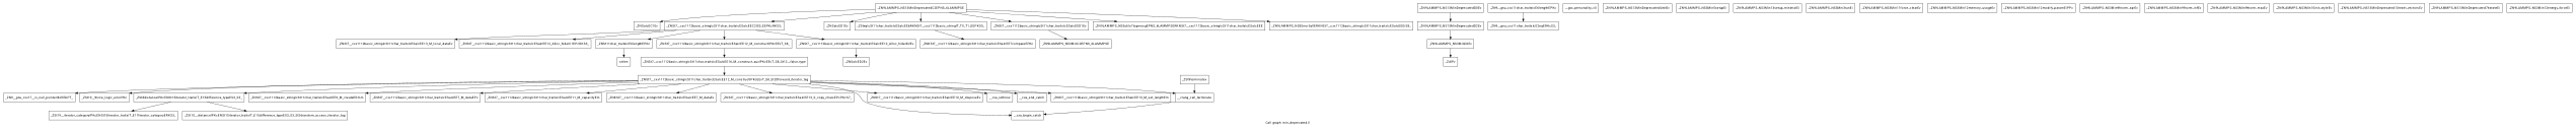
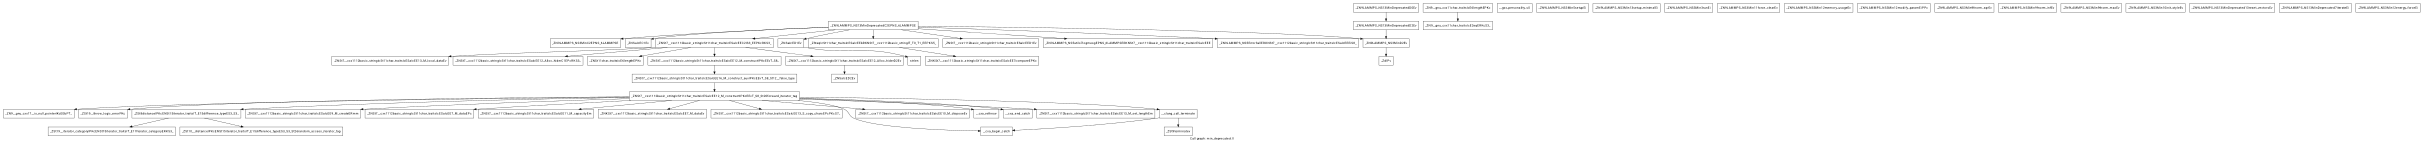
  digraph {
    fontname=Roboto
    label="Call graph: min_deprecated.ll"
    node [fontname=Roboto shape=record]
    edge [fontname=Roboto]
    n1 [label="{_ZN9LAMMPS_NS13MinDeprecatedC2EPNS_6LAMMPSE}"]
    n2 [label="{_ZN9LAMMPS_NS3MinC2EPNS_6LAMMPSE}"]
    n3 [label="{_ZNSaIcEC1Ev}"]
    n4 [label="{_ZNSt7__cxx1112basic_stringIcSt11char_traitsIcESaIcEEC2IS3_EEPKcRKS3_}"]
    n5 [label="{_ZNSaIcED1Ev}"]
    n6 [label="{_ZSteqIcSt11char_traitsIcESaIcEEbRKNSt7__cxx1112basic_stringIT_T0_T1_EEPKS5_}"]
    n7 [label="{_ZN9LAMMPS_NS3MinD2Ev}"]
    n8 [label="{_ZNSt7__cxx1112basic_stringIcSt11char_traitsIcESaIcEED1Ev}"]
    n9 [label="{_ZN9LAMMPS_NS5utils7logmesgEPNS_6LAMMPSERKNSt7__cxx1112basic_stringIcSt11char_traitsIcESaIcEEE}"]
    n10 [label="{_ZN9LAMMPS_NS5Error3allERKNSt7__cxx1112basic_stringIcSt11char_traitsIcESaIcEEEiS8_}"]
    n11 [label="{_ZNSt7__cxx1112basic_stringIcSt11char_traitsIcESaIcEE13_M_local_dataEv}"]
    n12 [label="{_ZNSt7__cxx1112basic_stringIcSt11char_traitsIcESaIcEE12_Alloc_hiderC1EPcRKS3_}"]
    n13 [label="{_ZNSt11char_traitsIcE6lengthEPKc}"]
    n14 [label="{_ZNSt7__cxx1112basic_stringIcSt11char_traitsIcESaIcEE12_M_constructIPKcEEvT_S8_}"]
    n15 [label="{_ZNSt7__cxx1112basic_stringIcSt11char_traitsIcESaIcEE12_Alloc_hiderD2Ev}"]
    n16 [label="{_ZNKSt7__cxx1112basic_stringIcSt11char_traitsIcESaIcEE7compareEPKc}"]
    n17 [label="{_ZdlPv}"]
    n18 [label="{strlen}"]
    n19 [label="{_ZNSt7__cxx1112basic_stringIcSt11char_traitsIcESaIcEE16_M_construct_auxIPKcEEvT_S8_St12__false_type}"]
    n20 [label="{_ZNSaIcED2Ev}"]
    n21 [label="{_ZN9__gnu_cxx11char_traitsIcE6lengthEPKc}"]
    n22 [label="{_ZN9__gnu_cxx11char_traitsIcE2eqERKcS3_}"]
    n23 [label="{_ZNSt7__cxx1112basic_stringIcSt11char_traitsIcESaIcEE12_M_constructIPKcEEvT_S8_St20forward_iterator_tag}"]
    n24 [label="{__gxx_personality_v0}"]
    n25 [label="{_ZN9LAMMPS_NS13MinDeprecatedD2Ev}"]
    n26 [label="{_ZN9LAMMPS_NS13MinDeprecatedD0Ev}"]
-   n27 [label="{_ZN9LAMMPS_NS13MinDeprecated4initEv}"]
    n28 [label="{_ZN9LAMMPS_NS3Min5setupEi}"]
    n29 [label="{_ZN9LAMMPS_NS3Min13setup_minimalEi}"]
    n30 [label="{_ZN9LAMMPS_NS3Min3runEi}"]
    n31 [label="{_ZN9LAMMPS_NS3Min11force_clearEv}"]
    n32 [label="{_ZN9LAMMPS_NS3Min12memory_usageEv}"]
    n33 [label="{_ZN9LAMMPS_NS3Min12modify_paramEiPPc}"]
    n34 [label="{_ZN9LAMMPS_NS3Min9fnorm_sqrEv}"]
    n35 [label="{_ZN9LAMMPS_NS3Min9fnorm_infEv}"]
    n36 [label="{_ZN9LAMMPS_NS3Min9fnorm_maxEv}"]
    n37 [label="{_ZN9LAMMPS_NS3Min10init_styleEv}"]
    n38 [label="{_ZN9LAMMPS_NS13MinDeprecated13reset_vectorsEv}"]
    n39 [label="{_ZN9LAMMPS_NS13MinDeprecated7iterateEi}"]
    n40 [label="{_ZN9LAMMPS_NS3Min12energy_forceEi}"]
    n41 [label="{_ZN9__gnu_cxx17__is_null_pointerIKcEEbPT_}"]
    n42 [label="{_ZSt19__throw_logic_errorPKc}"]
    n43 [label="{_ZSt8distanceIPKcENSt15iterator_traitsIT_E15difference_typeES3_S3_}"]
    n44 [label="{_ZNSt7__cxx1112basic_stringIcSt11char_traitsIcESaIcEE9_M_createERmm}"]
    n45 [label="{_ZNSt7__cxx1112basic_stringIcSt11char_traitsIcESaIcEE7_M_dataEPc}"]
    n46 [label="{_ZNSt7__cxx1112basic_stringIcSt11char_traitsIcESaIcEE11_M_capacityEm}"]
    n47 [label="{_ZNKSt7__cxx1112basic_stringIcSt11char_traitsIcESaIcEE7_M_dataEv}"]
    n48 [label="{_ZNSt7__cxx1112basic_stringIcSt11char_traitsIcESaIcEE13_S_copy_charsEPcPKcS7_}"]
    n49 [label="{__cxa_begin_catch}"]
    n50 [label="{_ZNSt7__cxx1112basic_stringIcSt11char_traitsIcESaIcEE10_M_disposeEv}"]
    n51 [label="{__cxa_rethrow}"]
    n52 [label="{__cxa_end_catch}"]
    n53 [label="{_ZNSt7__cxx1112basic_stringIcSt11char_traitsIcESaIcEE13_M_set_lengthEm}"]
    n54 [label="{__clang_call_terminate}"]
    n55 [label="{_ZSt19__iterator_categoryIPKcENSt15iterator_traitsIT_E17iterator_categoryERKS3_}"]
    n56 [label="{_ZSt10__distanceIPKcENSt15iterator_traitsIT_E15difference_typeES3_S3_St26random_access_iterator_tag}"]
    n57 [label="{_ZSt9terminatev}"]
-   n8 -> n2
+   n1 -> n2
    n1 -> n3
    n1 -> n4
    n1 -> n5
    n1 -> n6
+   n1 -> n7
    n1 -> n8
    n1 -> n9
    n1 -> n10
    n4 -> n11
    n4 -> n12
    n4 -> n13
    n4 -> n14
    n4 -> n15
    n6 -> n16
    n7 -> n17
-   n13 -> n18
+   n5 -> n18
    n14 -> n19
    n15 -> n20
    n19 -> n23
    n21 -> n22
    n23 -> n41
    n23 -> n42
    n23 -> n43
    n23 -> n44
    n23 -> n45
    n23 -> n46
    n23 -> n47
    n23 -> n48
    n23 -> n49
    n23 -> n50
    n23 -> n51
    n23 -> n52
    n23 -> n53
    n23 -> n54
    n25 -> n7
    n26 -> n25
    n43 -> n55
    n43 -> n56
    n54 -> n49
-   n57 -> n54
+   n54 -> n57
  }
